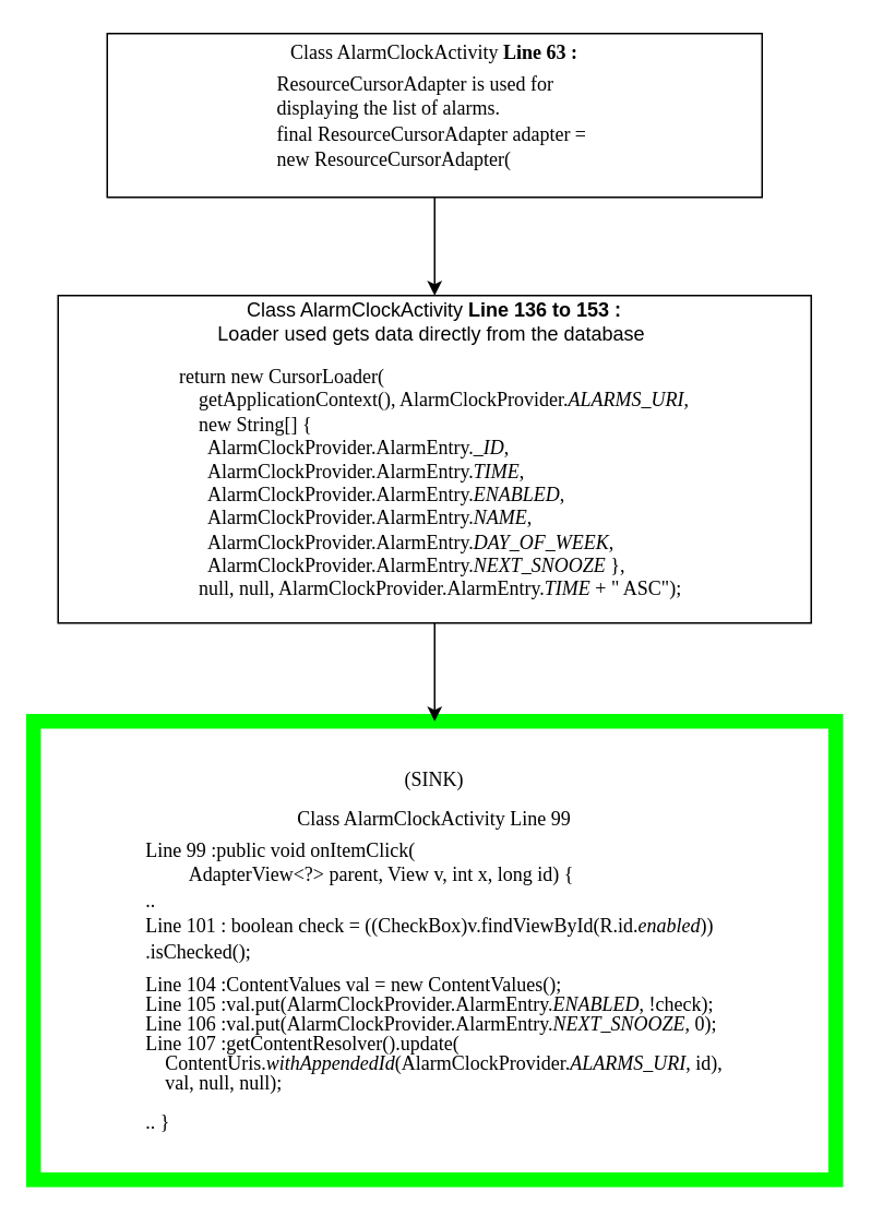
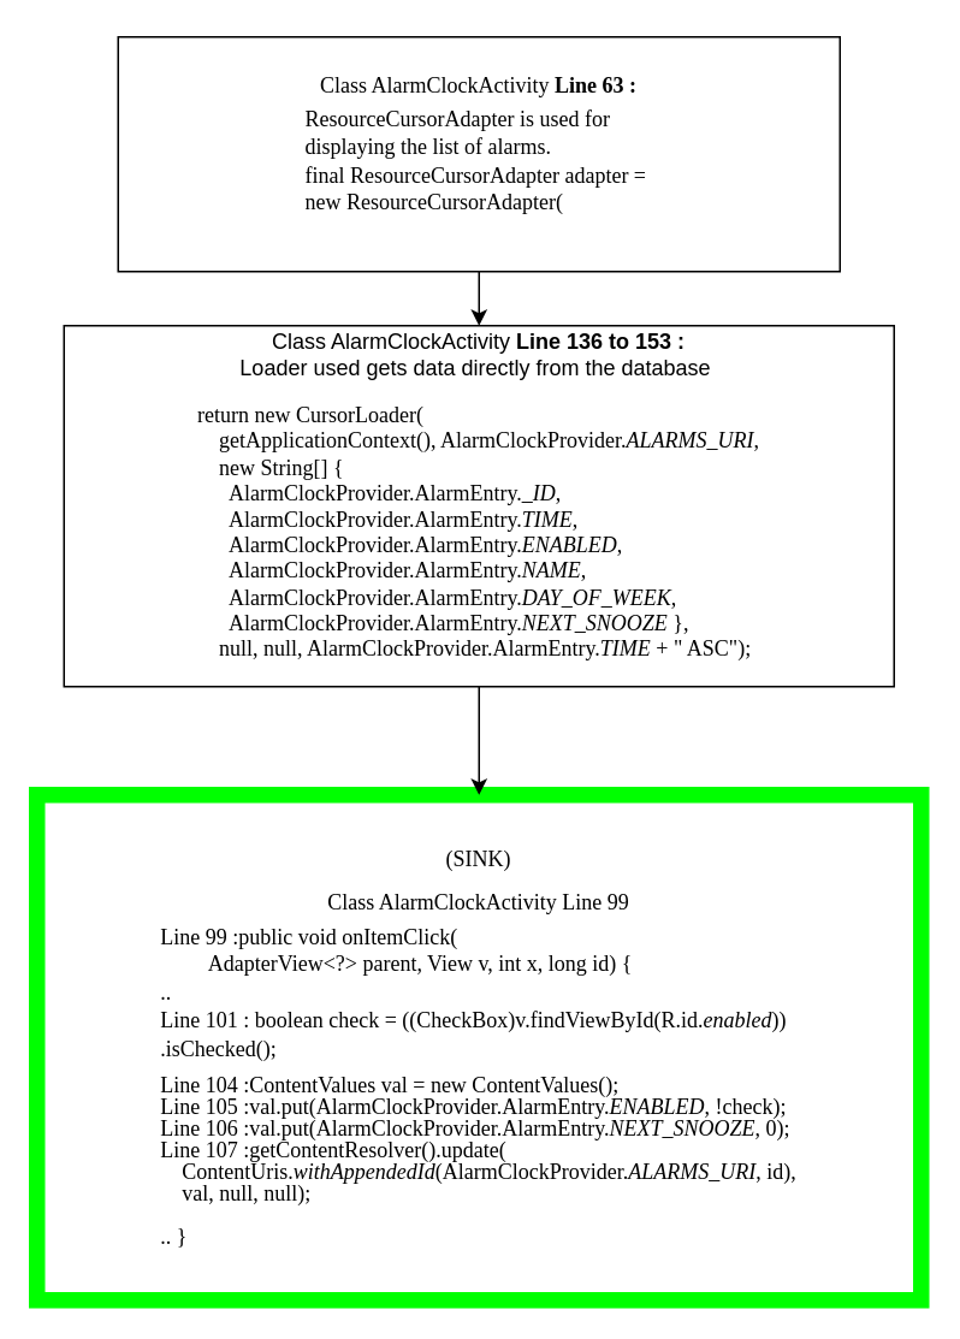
  <mxCell id="0" />
  <mxCell id="1" parent="0" />
  <mxCell id="2" value="&lt;pre style=&quot;font-family: &amp;#34;menlo&amp;#34; ; line-height: 30%&quot;&gt;&lt;pre style=&quot;font-family: &amp;#34;menlo&amp;#34;&quot;&gt;&lt;font style=&quot;font-size: 12px ; line-height: 100% ; background-color: rgb(255 , 255 , 255)&quot;&gt;(SINK)&lt;/font&gt;&lt;/pre&gt;&lt;pre style=&quot;font-family: &amp;#34;menlo&amp;#34;&quot;&gt;&lt;font style=&quot;font-size: 12px ; line-height: 100% ; background-color: rgb(255 , 255 , 255)&quot;&gt;Class AlarmClockActivity Line 99&lt;/font&gt;&lt;/pre&gt;&lt;pre style=&quot;text-align: left ; font-family: &amp;#34;menlo&amp;#34;&quot;&gt;&lt;span style=&quot;background-color: rgb(255 , 255 , 255)&quot;&gt;Line 99 :public void onItemClick(&lt;br&gt;&lt;/span&gt;&lt;/pre&gt;&lt;pre style=&quot;font-family: &amp;#34;menlo&amp;#34;&quot;&gt;&lt;font style=&quot;font-size: 12px ; background-color: rgb(255 , 255 , 255)&quot;&gt;&lt;pre style=&quot;text-align: left ; font-family: &amp;#34;menlo&amp;#34;&quot;&gt;         AdapterView&amp;lt;?&amp;gt; parent, View v, int x, long id) {&lt;/pre&gt;&lt;pre style=&quot;text-align: left ; font-family: &amp;#34;menlo&amp;#34;&quot;&gt;..&lt;/pre&gt;&lt;pre style=&quot;text-align: left ; font-family: &amp;#34;menlo&amp;#34;&quot;&gt;Line 101 : boolean &lt;span style=&quot;font-family: &amp;#34;menlo&amp;#34; ; text-align: center&quot;&gt;check = ((CheckBox)v.findViewById(R.id.&lt;/span&gt;&lt;span style=&quot;font-family: &amp;#34;menlo&amp;#34; ; text-align: center ; font-style: italic&quot;&gt;enabled&lt;/span&gt;&lt;span style=&quot;font-family: &amp;#34;menlo&amp;#34; ; text-align: center&quot;&gt;))&lt;/span&gt;&lt;/pre&gt;&lt;pre style=&quot;text-align: left ; font-family: &amp;#34;menlo&amp;#34;&quot;&gt;&lt;span style=&quot;font-family: &amp;#34;menlo&amp;#34; ; text-align: center&quot;&gt;.isChecked()&lt;/span&gt;&lt;span style=&quot;font-family: &amp;#34;menlo&amp;#34; ; text-align: center&quot;&gt;;&lt;/span&gt;&lt;/pre&gt;&lt;pre style=&quot;font-family: &amp;#34;menlo&amp;#34; ; line-height: 100%&quot;&gt;&lt;div style=&quot;text-align: left&quot;&gt;&lt;span&gt;Line 104 :&lt;/span&gt;&lt;span&gt;ContentValues val = new ContentValues();&lt;/span&gt;&lt;/div&gt;&lt;div style=&quot;text-align: left&quot;&gt;&lt;span&gt;Line 105 :&lt;/span&gt;&lt;span&gt;val.put(AlarmClockProvider.AlarmEntry.&lt;/span&gt;&lt;span style=&quot;font-style: italic&quot;&gt;ENABLED&lt;/span&gt;&lt;span&gt;, !check);&lt;/span&gt;&lt;/div&gt;&lt;div style=&quot;text-align: left&quot;&gt;&lt;span&gt;Line 106 :&lt;/span&gt;&lt;span&gt;val.put(AlarmClockProvider.AlarmEntry.&lt;/span&gt;&lt;span style=&quot;font-style: italic&quot;&gt;NEXT_SNOOZE&lt;/span&gt;&lt;span&gt;, 0);&lt;/span&gt;&lt;/div&gt;&lt;div style=&quot;text-align: left&quot;&gt;&lt;span&gt;Line 107 :&lt;/span&gt;&lt;span&gt;getContentResolver().update(&lt;/span&gt;&lt;/div&gt;&lt;div style=&quot;text-align: left&quot;&gt;&lt;span&gt;&amp;nbsp; &amp;nbsp; ContentUris.&lt;/span&gt;&lt;span style=&quot;font-style: italic&quot;&gt;withAppendedId&lt;/span&gt;&lt;span&gt;(AlarmClockProvider.&lt;/span&gt;&lt;span style=&quot;font-style: italic&quot;&gt;ALARMS_URI&lt;/span&gt;&lt;span&gt;, id),&lt;/span&gt;&lt;/div&gt;&lt;div style=&quot;text-align: left&quot;&gt;&lt;span&gt;&amp;nbsp; &amp;nbsp; val, null, null);&lt;/span&gt;&lt;/div&gt;&lt;/pre&gt;&lt;/font&gt;&lt;/pre&gt;&lt;pre style=&quot;font-family: &amp;#34;menlo&amp;#34;&quot;&gt;&lt;pre style=&quot;text-align: left ; font-family: &amp;#34;menlo&amp;#34; ; line-height: 100%&quot;&gt;&lt;span style=&quot;background-color: rgb(255 , 255 , 255)&quot;&gt;.. }&lt;/span&gt;&lt;/pre&gt;&lt;/pre&gt;&lt;/pre&gt;" style="rounded=0;whiteSpace=wrap;html=1;strokeColor=#00FF00;strokeWidth=9;" vertex="1" parent="1"><mxGeometry x="20" y="440" width="490" height="280" as="geometry" /></mxCell>
  <mxCell id="3" style="edgeStyle=orthogonalEdgeStyle;rounded=0;orthogonalLoop=1;jettySize=auto;html=1;entryX=0.5;entryY=0;entryDx=0;entryDy=0;" edge="1" parent="1" source="4" target="6"><mxGeometry relative="1" as="geometry" /></mxCell>
- <mxCell id="4" value="&lt;pre style=&quot;font-family: &amp;#34;menlo&amp;#34; ; line-height: 30%&quot;&gt;&lt;pre style=&quot;font-family: &amp;#34;menlo&amp;#34;&quot;&gt;&lt;font style=&quot;font-size: 12px ; line-height: 100% ; background-color: rgb(255 , 255 , 255)&quot;&gt;Class AlarmClockActivity &lt;b&gt;Line 63 :&lt;/b&gt;&lt;/font&gt;&lt;/pre&gt;&lt;pre style=&quot;text-align: left ; font-family: &amp;#34;menlo&amp;#34;&quot;&gt;&lt;span style=&quot;background-color: rgb(255 , 255 , 255)&quot;&gt;ResourceCursorAdapter is used for &lt;/span&gt;&lt;/pre&gt;&lt;pre style=&quot;text-align: left ; font-family: &amp;#34;menlo&amp;#34;&quot;&gt;&lt;span style=&quot;background-color: rgb(255 , 255 , 255)&quot;&gt;displaying the list of alarms.&lt;/span&gt;&lt;/pre&gt;&lt;pre style=&quot;font-family: &amp;#34;menlo&amp;#34;&quot;&gt;&lt;pre style=&quot;text-align: left ; font-family: &amp;#34;menlo&amp;#34;&quot;&gt;&lt;span style=&quot;background-color: rgb(255 , 255 , 255)&quot;&gt;final ResourceCursorAdapter adapter = &lt;/span&gt;&lt;/pre&gt;&lt;pre style=&quot;text-align: left ; font-family: &amp;#34;menlo&amp;#34;&quot;&gt;&lt;span style=&quot;background-color: rgb(255 , 255 , 255)&quot;&gt;new ResourceCursorAdapter(&lt;/span&gt;&lt;/pre&gt;&lt;span style=&quot;background-color: rgb(255 , 255 , 255)&quot;&gt;&lt;br&gt;&lt;/span&gt;&lt;/pre&gt;&lt;/pre&gt;" style="rounded=0;whiteSpace=wrap;html=1;strokeWidth=1;" vertex="1" parent="1"><mxGeometry x="65" y="20" width="400" height="100" as="geometry" /></mxCell>
+ <mxCell id="4" value="&lt;pre style=&quot;font-family: &amp;#34;menlo&amp;#34; ; line-height: 30%&quot;&gt;&lt;pre style=&quot;font-family: &amp;#34;menlo&amp;#34;&quot;&gt;&lt;font style=&quot;font-size: 12px ; line-height: 100% ; background-color: rgb(255 , 255 , 255)&quot;&gt;Class AlarmClockActivity &lt;b&gt;Line 63 :&lt;/b&gt;&lt;/font&gt;&lt;/pre&gt;&lt;pre style=&quot;text-align: left ; font-family: &amp;#34;menlo&amp;#34;&quot;&gt;&lt;span style=&quot;background-color: rgb(255 , 255 , 255)&quot;&gt;ResourceCursorAdapter is used for &lt;/span&gt;&lt;/pre&gt;&lt;pre style=&quot;text-align: left ; font-family: &amp;#34;menlo&amp;#34;&quot;&gt;&lt;span style=&quot;background-color: rgb(255 , 255 , 255)&quot;&gt;displaying the list of alarms.&lt;/span&gt;&lt;/pre&gt;&lt;pre style=&quot;font-family: &amp;#34;menlo&amp;#34;&quot;&gt;&lt;pre style=&quot;text-align: left ; font-family: &amp;#34;menlo&amp;#34;&quot;&gt;&lt;span style=&quot;background-color: rgb(255 , 255 , 255)&quot;&gt;final ResourceCursorAdapter adapter = &lt;/span&gt;&lt;/pre&gt;&lt;pre style=&quot;text-align: left ; font-family: &amp;#34;menlo&amp;#34;&quot;&gt;&lt;span style=&quot;background-color: rgb(255 , 255 , 255)&quot;&gt;new ResourceCursorAdapter(&lt;/span&gt;&lt;/pre&gt;&lt;span style=&quot;background-color: rgb(255 , 255 , 255)&quot;&gt;&lt;br&gt;&lt;/span&gt;&lt;/pre&gt;&lt;/pre&gt;" style="rounded=0;whiteSpace=wrap;html=1;strokeWidth=1;" vertex="1" parent="1"><mxGeometry x="65" y="20" width="400" height="130" as="geometry" /></mxCell>
  <mxCell id="5" style="edgeStyle=orthogonalEdgeStyle;rounded=0;orthogonalLoop=1;jettySize=auto;html=1;exitX=0.5;exitY=1;exitDx=0;exitDy=0;entryX=0.5;entryY=0;entryDx=0;entryDy=0;" edge="1" parent="1" source="6" target="2"><mxGeometry relative="1" as="geometry" /></mxCell>
  <mxCell id="6" value="&lt;span style=&quot;background-color: rgb(255 , 255 , 255)&quot;&gt;&lt;font style=&quot;font-size: 12px&quot;&gt;Class AlarmClockActivity &lt;b&gt;Line 136 to 153 :&lt;/b&gt;&lt;br&gt;Loader used gets data directly from the database&amp;nbsp;&lt;br&gt;&lt;/font&gt;&lt;/span&gt;&lt;pre style=&quot;font-family: &amp;#34;menlo&amp;#34;&quot;&gt;&lt;div style=&quot;text-align: left&quot;&gt;&lt;span style=&quot;background-color: rgb(255 , 255 , 255) ; white-space: normal&quot;&gt;return new CursorLoader(&lt;/span&gt;&lt;/div&gt;&lt;span style=&quot;background-color: rgb(255 , 255 , 255)&quot;&gt;&lt;div style=&quot;text-align: left&quot;&gt;&lt;span style=&quot;white-space: normal&quot;&gt;&amp;nbsp; &amp;nbsp; getApplicationContext(), AlarmClockProvider.&lt;/span&gt;&lt;span style=&quot;white-space: normal ; font-style: italic&quot;&gt;ALARMS_URI&lt;/span&gt;&lt;span style=&quot;white-space: normal&quot;&gt;,&lt;/span&gt;&lt;/div&gt;&lt;font style=&quot;font-size: 12px&quot;&gt;&lt;div style=&quot;text-align: left&quot;&gt;&lt;span style=&quot;white-space: normal&quot;&gt;&amp;nbsp; &amp;nbsp; new String[] {&lt;/span&gt;&lt;/div&gt;&lt;div style=&quot;text-align: left&quot;&gt;&lt;span style=&quot;white-space: normal&quot;&gt;&amp;nbsp; &amp;nbsp; &amp;nbsp; AlarmClockProvider.AlarmEntry.&lt;/span&gt;&lt;span style=&quot;white-space: normal ; font-style: italic&quot;&gt;_ID&lt;/span&gt;&lt;span style=&quot;white-space: normal&quot;&gt;,&lt;/span&gt;&lt;/div&gt;&lt;div style=&quot;text-align: left&quot;&gt;&lt;span style=&quot;white-space: normal&quot;&gt;&amp;nbsp; &amp;nbsp; &amp;nbsp; AlarmClockProvider.AlarmEntry.&lt;/span&gt;&lt;span style=&quot;white-space: normal ; font-style: italic&quot;&gt;TIME&lt;/span&gt;&lt;span style=&quot;white-space: normal&quot;&gt;,&lt;/span&gt;&lt;/div&gt;&lt;div style=&quot;text-align: left&quot;&gt;&lt;span style=&quot;white-space: normal&quot;&gt;&amp;nbsp; &amp;nbsp; &amp;nbsp; AlarmClockProvider.AlarmEntry.&lt;/span&gt;&lt;span style=&quot;white-space: normal ; font-style: italic&quot;&gt;ENABLED&lt;/span&gt;&lt;span style=&quot;white-space: normal&quot;&gt;,&lt;/span&gt;&lt;/div&gt;&lt;div style=&quot;text-align: left&quot;&gt;&lt;span style=&quot;white-space: normal&quot;&gt;&amp;nbsp; &amp;nbsp; &amp;nbsp; AlarmClockProvider.AlarmEntry.&lt;/span&gt;&lt;span style=&quot;white-space: normal ; font-style: italic&quot;&gt;NAME&lt;/span&gt;&lt;span style=&quot;white-space: normal&quot;&gt;,&lt;/span&gt;&lt;/div&gt;&lt;div style=&quot;text-align: left&quot;&gt;&lt;span style=&quot;white-space: normal&quot;&gt;&amp;nbsp; &amp;nbsp; &amp;nbsp; AlarmClockProvider.AlarmEntry.&lt;/span&gt;&lt;span style=&quot;white-space: normal ; font-style: italic&quot;&gt;DAY_OF_WEEK&lt;/span&gt;&lt;span style=&quot;white-space: normal&quot;&gt;,&lt;/span&gt;&lt;/div&gt;&lt;div style=&quot;text-align: left&quot;&gt;&lt;span style=&quot;white-space: normal&quot;&gt;&amp;nbsp; &amp;nbsp; &amp;nbsp; AlarmClockProvider.AlarmEntry.&lt;/span&gt;&lt;span style=&quot;white-space: normal ; font-style: italic&quot;&gt;NEXT_SNOOZE &lt;/span&gt;&lt;span style=&quot;white-space: normal&quot;&gt;},&lt;/span&gt;&lt;/div&gt;&lt;div style=&quot;text-align: left&quot;&gt;&lt;span style=&quot;white-space: normal&quot;&gt;&amp;nbsp; &amp;nbsp; null, null, AlarmClockProvider.AlarmEntry.&lt;/span&gt;&lt;span style=&quot;white-space: normal ; font-style: italic&quot;&gt;TIME &lt;/span&gt;&lt;span style=&quot;white-space: normal&quot;&gt;+ &quot; ASC&quot;);&lt;/span&gt;&lt;/div&gt;&lt;/font&gt;&lt;/span&gt;&lt;/pre&gt;" style="rounded=0;whiteSpace=wrap;html=1;" vertex="1" parent="1"><mxGeometry x="35" y="180" width="460" height="200" as="geometry" /></mxCell>
